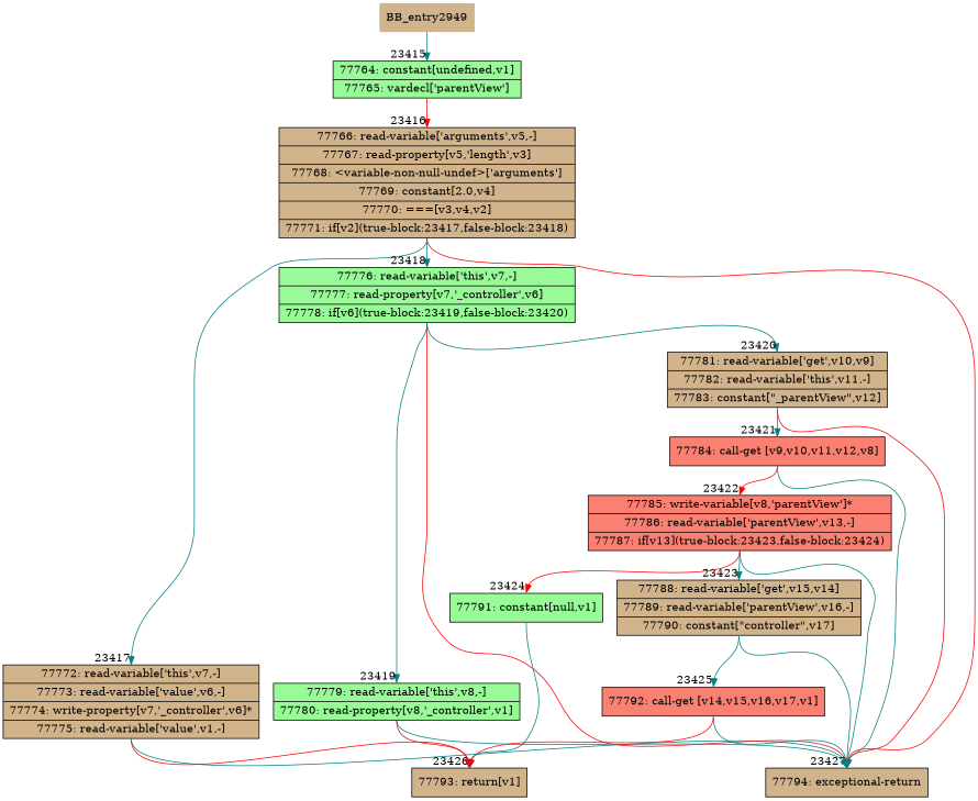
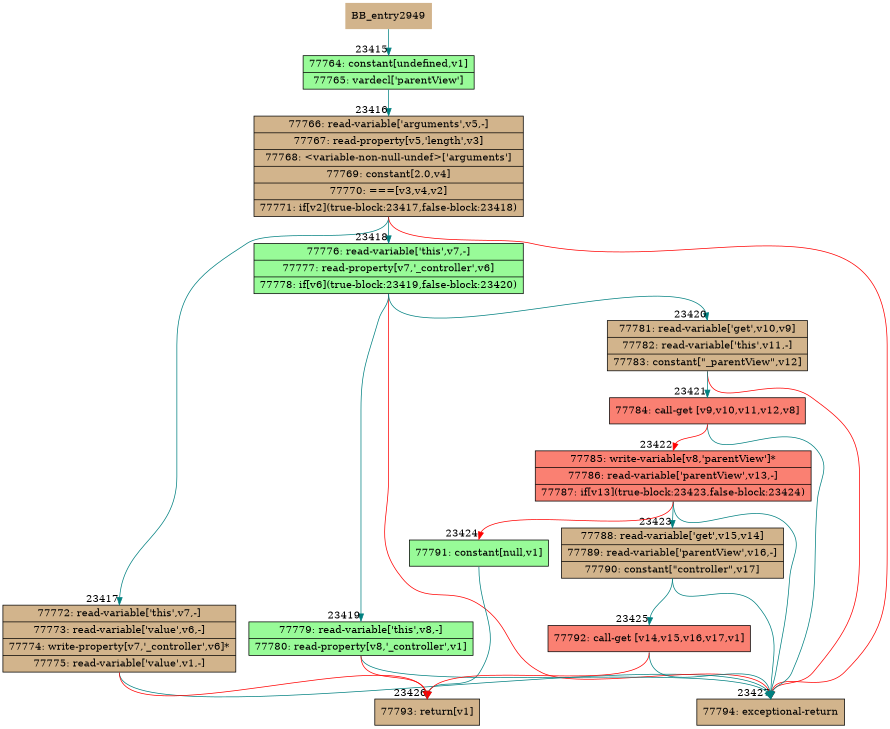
  digraph {
    rankdir=TD
    node [fillcolor=tan shape=record style=filled]
    edge [color=teal headport=n tailport=s]
    n1 [label=BB_entry2949 shape=none]
    n2 [fillcolor=palegreen label="{77764: constant[undefined,v1]|77765: vardecl['parentView']}"]
    n3 [label="{77766: read-variable['arguments',v5,-]|77767: read-property[v5,'length',v3]|77768: \<variable-non-null-undef\>['arguments']|77769: constant[2.0,v4]|77770: ===[v3,v4,v2]|77771: if[v2](true-block:23417,false-block:23418)}"]
    n4 [label="{77772: read-variable['this',v7,-]|77773: read-variable['value',v6,-]|77774: write-property[v7,'_controller',v6]*|77775: read-variable['value',v1,-]}"]
    n5 [fillcolor=palegreen label="{77776: read-variable['this',v7,-]|77777: read-property[v7,'_controller',v6]|77778: if[v6](true-block:23419,false-block:23420)}"]
    n6 [label="{77794: exceptional-return}"]
    n7 [label="{77793: return[v1]}"]
    n8 [fillcolor=palegreen label="{77779: read-variable['this',v8,-]|77780: read-property[v8,'_controller',v1]}"]
    n9 [label="{77781: read-variable['get',v10,v9]|77782: read-variable['this',v11,-]|77783: constant[\"_parentView\",v12]}"]
    n10 [fillcolor=salmon label="{77784: call-get [v9,v10,v11,v12,v8]}"]
    n11 [fillcolor=salmon label="{77785: write-variable[v8,'parentView']*|77786: read-variable['parentView',v13,-]|77787: if[v13](true-block:23423,false-block:23424)}"]
    n12 [label="{77788: read-variable['get',v15,v14]|77789: read-variable['parentView',v16,-]|77790: constant[\"controller\",v17]}"]
    n13 [fillcolor=palegreen label="{77791: constant[null,v1]}"]
    n14 [fillcolor=salmon label="{77792: call-get [v14,v15,v16,v17,v1]}"]
    n1 -> n2 [headlabel="    23415"]
-   n2 -> n3 [color=red headlabel="      23416"]
+   n2 -> n3 [headlabel="      23416"]
    n3 -> n4 [headlabel="      23417"]
    n3 -> n5 [headlabel="      23418"]
    n3 -> n6 [color=red headlabel="      23427"]
    n4 -> n6
    n4 -> n7 [color=red headlabel="      23426"]
    n5 -> n6 [color=red]
    n5 -> n8 [headlabel="      23419"]
    n5 -> n9 [headlabel="      23420"]
    n8 -> n6
    n8 -> n7 [color=red]
    n9 -> n6 [color=red]
    n9 -> n10 [headlabel="      23421"]
    n10 -> n6
    n10 -> n11 [color=red headlabel="      23422"]
    n11 -> n6
    n11 -> n12 [headlabel="      23423"]
    n11 -> n13 [color=red headlabel="      23424"]
    n12 -> n6
    n12 -> n14 [headlabel="      23425"]
    n13 -> n7
    n14 -> n6
    n14 -> n7 [color=red]
  }
